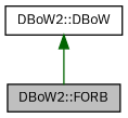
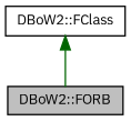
  digraph {
    fontname="IBM Plex Sans"
    node [color=black fontname="IBM Plex Sans" fontsize=10 shape=record style=filled]
    n1 [fillcolor=grey75 fontcolor=black height=0.2 label="DBoW2::FORB" width=0.4]
-   n2 [fillcolor=white height=0.2 label="DBoW2::DBoW" width=0.4]
+   n2 [fillcolor=white height=0.2 label="DBoW2::FClass" width=0.4]
    n2 -> n1 [color=darkgreen dir=back fontname="IBM Plex Sans" fontsize=10 labelfontname=Helvetica labelfontsize=10 style=solid]
  }
